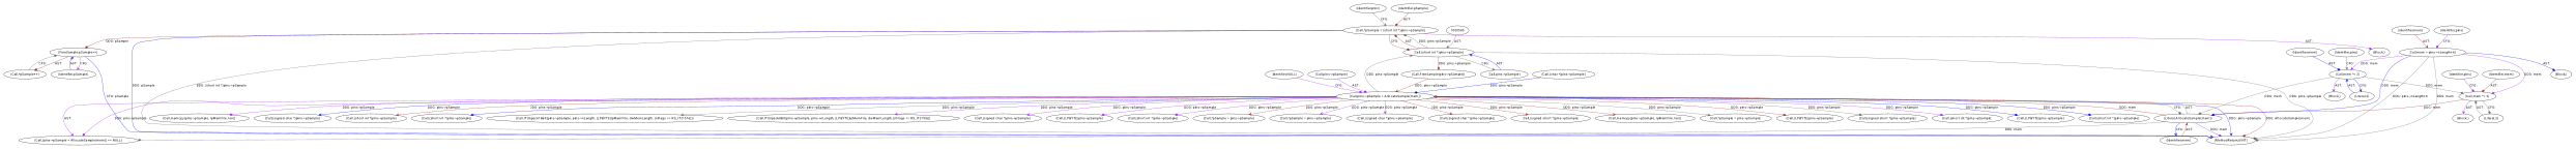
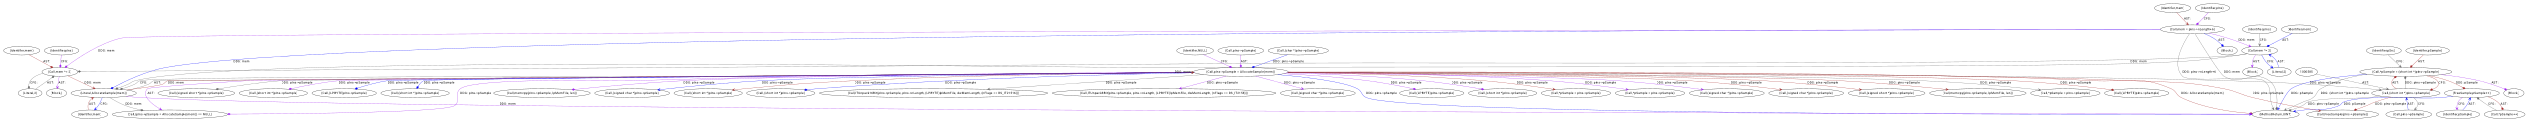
  digraph {
    fontname=Roboto
    node [fontname=Roboto]
    edge [arrowhead=diamond color=purple fontname=Roboto]
    n1 [label="(FreeSample,pSample++)"]
    n2 [label="(MethodReturn,UINT)"]
    n3 [label="(Call,*pSample++)"]
    n4 [label="(Identifier,pSample)"]
    n5 [label="(Call,*pSample = (short int *)pIns->pSample)"]
    n6 [label="(Call,(short int *)pIns->pSample)"]
    n7 [label="(Block,)"]
    n8 [label="(Call,FreeSample(pIns->pSample))"]
    n9 [label="(Call,pIns->pSample)"]
    n10 [label="(Call,pIns->pSample = AllocateSample(mem))"]
    n11 [label="(Literal,AllocateSample(mem))"]
    n12 [label="(Call,memcpy(pIns->pSample, lpMemFile, len))"]
    n13 [label="(Call,(signed char *)pIns->pSample)"]
    n14 [label="(Call,(short int *)pIns->pSample)"]
    n15 [label="(Call,(short int *)pIns->pSample)"]
    n16 [label="(Call,ITUnpack16Bit(pIns->pSample, pIns->nLength, (LPBYTE)lpMemFile, dwMemLength, (nFlags == RS_IT21516)))"]
    n17 [label="(Call,ITUnpack8Bit(pIns->pSample, pIns->nLength, (LPBYTE)lpMemFile, dwMemLength, (nFlags == RS_IT2158)))"]
    n18 [label="(Call,(signed char *)pIns->pSample)"]
    n19 [label="(Call,(pIns->pSample = AllocateSample(mem)) == NULL)"]
    n20 [label="(Call,(LPBYTE)pIns->pSample)"]
    n21 [label="(Call,(short int *)pIns->pSample)"]
    n22 [label="(Call,*pSample = pIns->pSample)"]
    n23 [label="(Call,*pSample = pIns->pSample)"]
    n24 [label="(Call,(signed char *)pIns->pSample)"]
    n25 [label="(Call,(signed char *)pIns->pSample)"]
    n26 [label="(Call,(signed short *)pIns->pSample)"]
    n27 [label="(Call,memcpy(pIns->pSample, lpMemFile, len))"]
    n28 [label="(Call,*pSample = pIns->pSample)"]
    n29 [label="(Call,(LPBYTE)pIns->pSample)"]
    n30 [label="(Call,(signed short *)pIns->pSample)"]
    n31 [label="(Call,(short int *)pIns->pSample)"]
    n32 [label="(Call,(LPBYTE)pIns->pSample)"]
    n33 [label="(Call,(short int *)pIns->pSample)"]
    n34 [label="(Identifier,mem)"]
    n35 [label="(Call,(char *)pIns->pSample)"]
    n36 [label="(Call,mem *= 2)"]
    n37 [label="(Call,mem *= 2)"]
    n38 [label="(Block,)"]
    n39 [label="(Literal,2)"]
    n40 [label="(Literal,2)"]
    n41 [label="(Block,)"]
    n42 [label="(Call,mem = pIns->nLength+6)"]
    n43 [label="(Block,)"]
    n44 [label="(Identifier,pSrc)"]
    n45 [label="(Identifier,pSample)"]
    n46 [label="(Identifier,mem)"]
    n47 [label="(Identifier,NULL)"]
    n48 [label="(Identifier,pIns)"]
    n49 [label="(Identifier,mem)"]
    n50 [label="(Call,pIns->pSample)"]
    n51 [label="(Identifier,mem)"]
    n52 [label="(Identifier,pIns)"]
    n53 [label="(Identifier,pIns)"]
    1000585
-   n1 -> n2 [arrowhead=vee color=blue label="CFG: pSample"]
+   n1 -> n2 [arrowhead=vee color=blue label="DDG: pSample"]
    n1 -> n3 [color=brown label="AST: "]
    n1 -> n4 [arrowhead=vee label="CFG: "]
    n3 -> n1 [color=gray40 label="CFG: "]
    n4 -> n1 [arrowhead=vee color=blue label="AST: "]
    n5 -> n1 [color=brown label="DDG: pSample"]
    n5 -> n2 [arrowhead=vee color=blue label="DDG: pSample"]
    n5 -> n2 [arrowhead=vee color=gray40 label="DDG: (short int *)pIns->pSample"]
    n5 -> n6 [color=brown label="CFG: "]
    n5 -> n7 [label="AST: "]
    n6 -> n2 [color=gray40 label="DDG: pIns->pSample"]
    n6 -> n5 [color=brown label="AST: "]
    n6 -> n5 [color=gray40 label="DDG: pIns->pSample"]
    n6 -> n8 [color=brown label="DDG: pIns->pSample"]
    n6 -> n9 [arrowhead=vee color=gray40 label="CFG: "]
    n9 -> n6 [arrowhead=vee color=blue label="AST: "]
    n10 -> n2 [color=brown label="DDG: AllocateSample(mem)"]
    n10 -> n2 [arrowhead=vee color=blue label="DDG: pIns->pSample"]
    n10 -> n6 [arrowhead=vee color=gray40 label="DDG: pIns->pSample"]
-   n8 -> n10 [arrowhead=vee color=brown label="DDG: pIns->pSample"]
+   n10 -> n8 [arrowhead=vee color=brown label="DDG: pIns->pSample"]
    n10 -> n11 [color=gray40 label="CFG: "]
    n10 -> n12 [label="DDG: pIns->pSample"]
    n10 -> n13 [arrowhead=vee color=blue label="DDG: pIns->pSample"]
    n10 -> n14 [arrowhead=vee color=brown label="DDG: pIns->pSample"]
    n10 -> n15 [color=blue label="DDG: pIns->pSample"]
    n10 -> n16 [arrowhead=vee color=gray40 label="DDG: pIns->pSample"]
    n10 -> n17 [arrowhead=vee label="DDG: pIns->pSample"]
    n10 -> n18 [arrowhead=vee label="DDG: pIns->pSample"]
    n10 -> n19 [arrowhead=vee label="AST: "]
    n10 -> n19 [label="DDG: pIns->pSample"]
    n10 -> n20 [label="DDG: pIns->pSample"]
    n10 -> n21 [label="DDG: pIns->pSample"]
    n10 -> n22 [arrowhead=vee color=brown label="DDG: pIns->pSample"]
    n10 -> n23 [arrowhead=vee label="DDG: pIns->pSample"]
    n10 -> n24 [arrowhead=vee label="DDG: pIns->pSample"]
    n10 -> n25 [arrowhead=vee color=brown label="DDG: pIns->pSample"]
    n10 -> n26 [arrowhead=vee color=brown label="DDG: pIns->pSample"]
    n10 -> n27 [arrowhead=vee color=brown label="DDG: pIns->pSample"]
    n10 -> n28 [arrowhead=vee color=gray40 label="DDG: pIns->pSample"]
    n10 -> n29 [color=brown label="DDG: pIns->pSample"]
    n10 -> n30 [color=gray40 label="DDG: pIns->pSample"]
    n10 -> n31 [label="DDG: pIns->pSample"]
    n10 -> n32 [color=blue label="DDG: pIns->pSample"]
    n10 -> n33 [color=blue label="DDG: pIns->pSample"]
    n11 -> n2 [label="DDG: mem"]
    n11 -> n10 [color=gray40 label="AST: "]
    n11 -> n10 [arrowhead=vee color=brown label="DDG: mem"]
    n11 -> n19 [color=gray40 label="DDG: mem"]
    n11 -> n34 [arrowhead=vee color=blue label="CFG: "]
    n34 -> n11 [arrowhead=vee color=brown label="AST: "]
    n35 -> n10 [color=blue label="DDG: pIns->pSample"]
    n36 -> n11 [color=gray40 label="DDG: mem"]
    n36 -> n37 [color=gray40 label="DDG: mem"]
    n36 -> n38 [arrowhead=vee label="AST: "]
    n36 -> n39 [arrowhead=vee color=blue label="CFG: "]
    n37 -> n11 [arrowhead=vee color=brown label="DDG: mem"]
    n37 -> n40 [color=gray40 label="CFG: "]
    n37 -> n41 [arrowhead=vee label="AST: "]
    n39 -> n36 [arrowhead=vee color=blue label="AST: "]
    n40 -> n37 [color=gray40 label="AST: "]
    n42 -> n2 [arrowhead=vee color=gray40 label="DDG: pIns->nLength+6"]
    n42 -> n2 [color=gray40 label="DDG: mem"]
    n42 -> n11 [color=blue label="DDG: mem"]
    n42 -> n36 [arrowhead=vee label="DDG: mem"]
    n42 -> n37 [label="DDG: mem"]
    n42 -> n43 [color=blue label="AST: "]
    n44 -> n5 [arrowhead=vee color=gray40 label="CFG: "]
    n45 -> n5 [color=brown label="AST: "]
    n46 -> n42 [arrowhead=vee color=brown label="AST: "]
    n47 -> n10 [label="CFG: "]
    n48 -> n37 [label="CFG: "]
    n49 -> n36 [color=blue label="AST: "]
    n50 -> n10 [label="AST: "]
    n51 -> n37 [color=brown label="AST: "]
    n52 -> n42 [label="CFG: "]
    n53 -> n36 [arrowhead=vee color=gray40 label="CFG: "]
    1000585 -> n6 [arrowhead=vee color=gray40 label="AST: "]
  }
